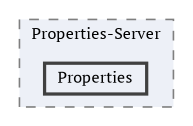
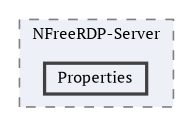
  digraph {
    compound=true
    fontname="PT Serif"
    n1 [color=grey25 fillcolor="#edf0f7" fontname="PT Serif" fontsize=10 height=0.2 label=Properties shape=box style="filled,bold" width=0.4]
    subgraph cluster_1 {
      bgcolor="#edf0f7"
      fontsize=10
-     label="Properties-Server"
+     label="NFreeRDP-Server"
      pencolor=grey50
      style="filled,dashed"
      n1
    }
  }
